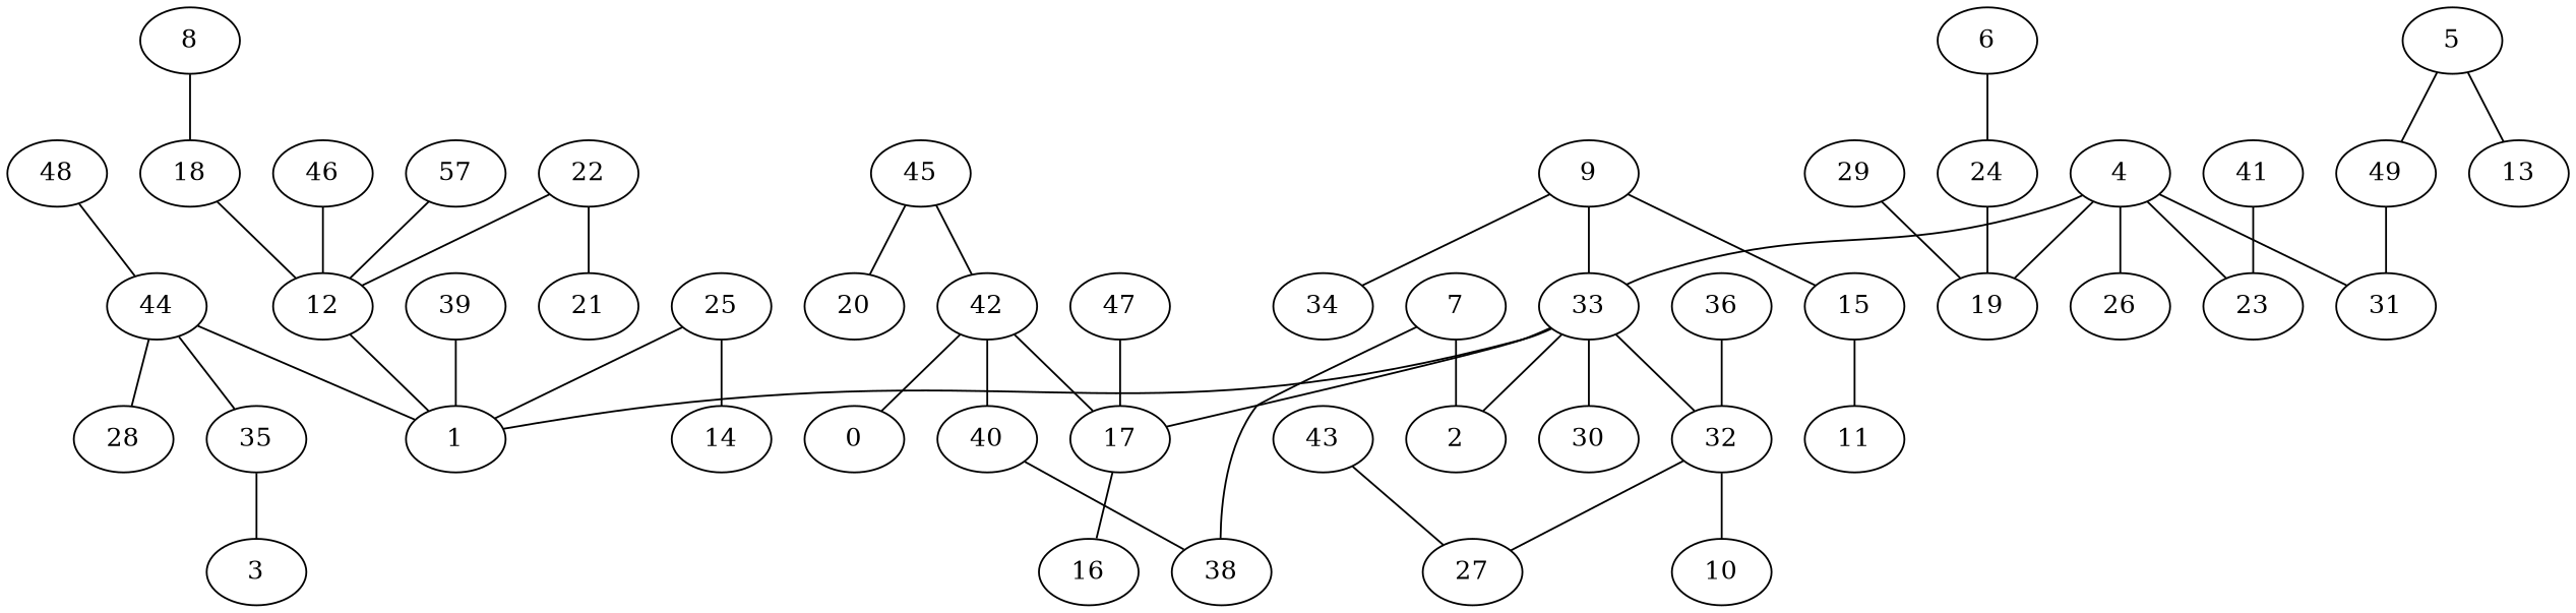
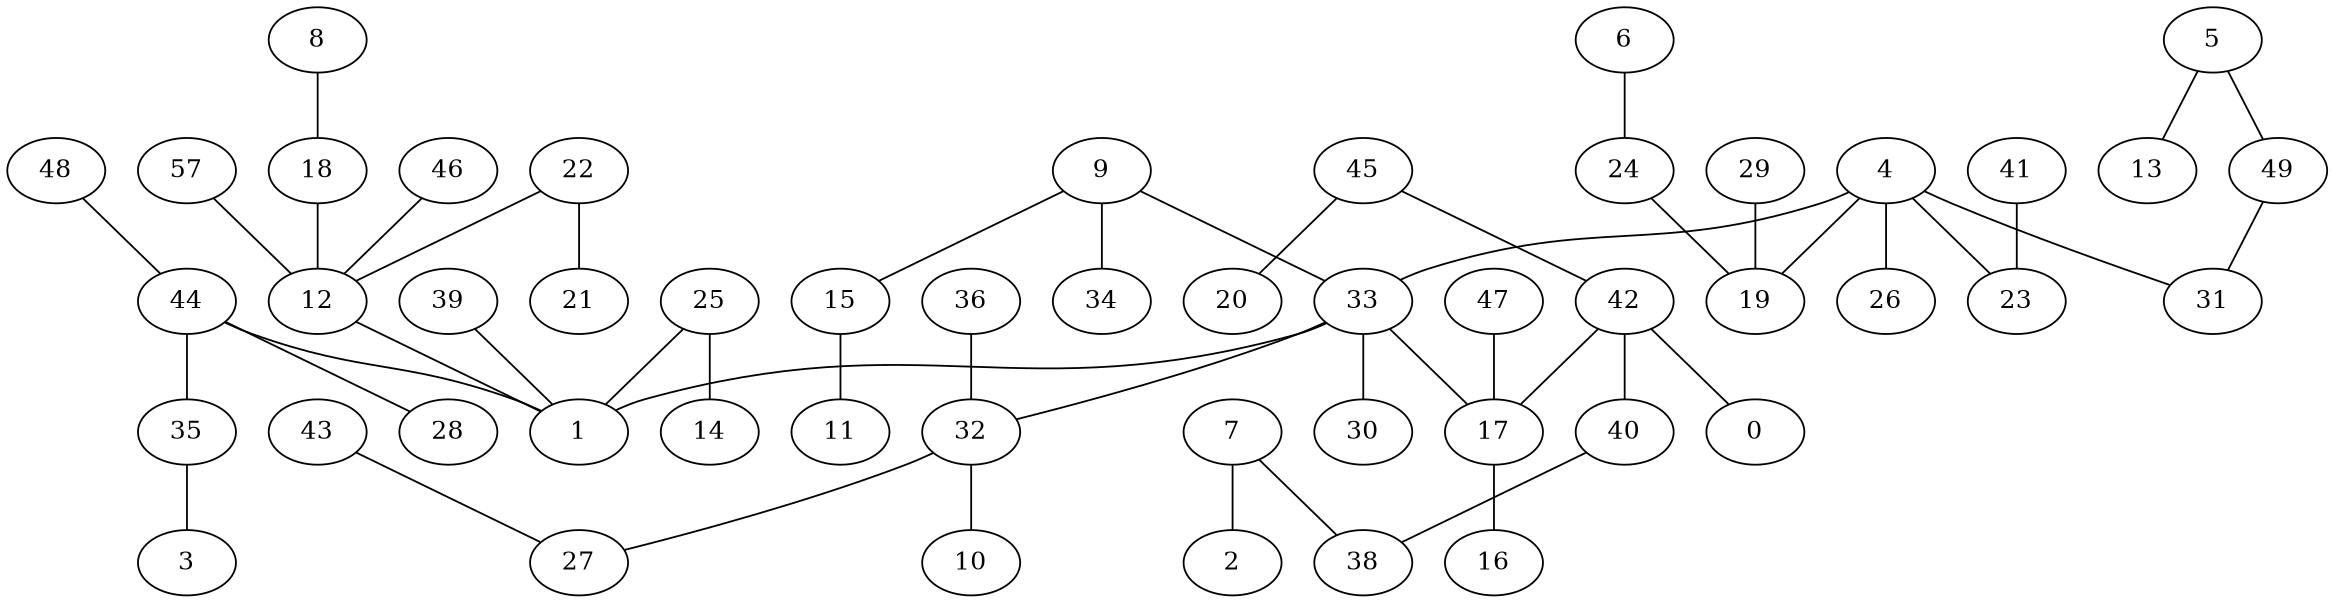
  digraph {
    edge [color=black dir=none]
    48
    44
    1
    28
    35
    29
    19
    46
    12
    7
    2
    38
    43
    27
    41
    23
    n17 [label=57]
    8
    18
    32
    10
    39
    9
    15
    34
    33
    11
    30
    17
    36
    22
    21
    25
    14
    4
    26
    31
    16
    49
    42
    40
    0
    24
    3
    47
    6
    45
    20
    5
    13
    subgraph sub_1 {
      48
      44
      1
      28
      35
      29
      19
      46
      12
      7
      2
      38
      43
      27
      41
      23
      n17
      8
      18
      32
      10
      39
      9
      15
      34
      33
      11
      30
      17
      36
      22
      21
      25
      14
      4
      26
      31
      16
      49
      42
      40
      0
      24
      3
      47
      6
      45
      20
      5
      13
    }
    48 -> 44
    44 -> 1
    44 -> 28
    44 -> 35
    35 -> 3
    29 -> 19
    46 -> 12
    12 -> 1
    7 -> 2
    7 -> 38
    43 -> 27
    41 -> 23
    n17 -> 12
    8 -> 18
    18 -> 12
    32 -> 27
    32 -> 10
    39 -> 1
    9 -> 15
    9 -> 34
    9 -> 33
    15 -> 11
    33 -> 1
-   33 -> 2
    33 -> 32
    33 -> 30
    33 -> 17
    17 -> 16
    36 -> 32
    22 -> 12
    22 -> 21
    25 -> 1
    25 -> 14
    4 -> 19
    4 -> 23
    4 -> 33
    4 -> 26
    4 -> 31
    49 -> 31
    42 -> 17
    42 -> 40
    42 -> 0
    40 -> 38
    24 -> 19
    47 -> 17
    6 -> 24
    45 -> 42
    45 -> 20
    5 -> 49
    5 -> 13
  }
